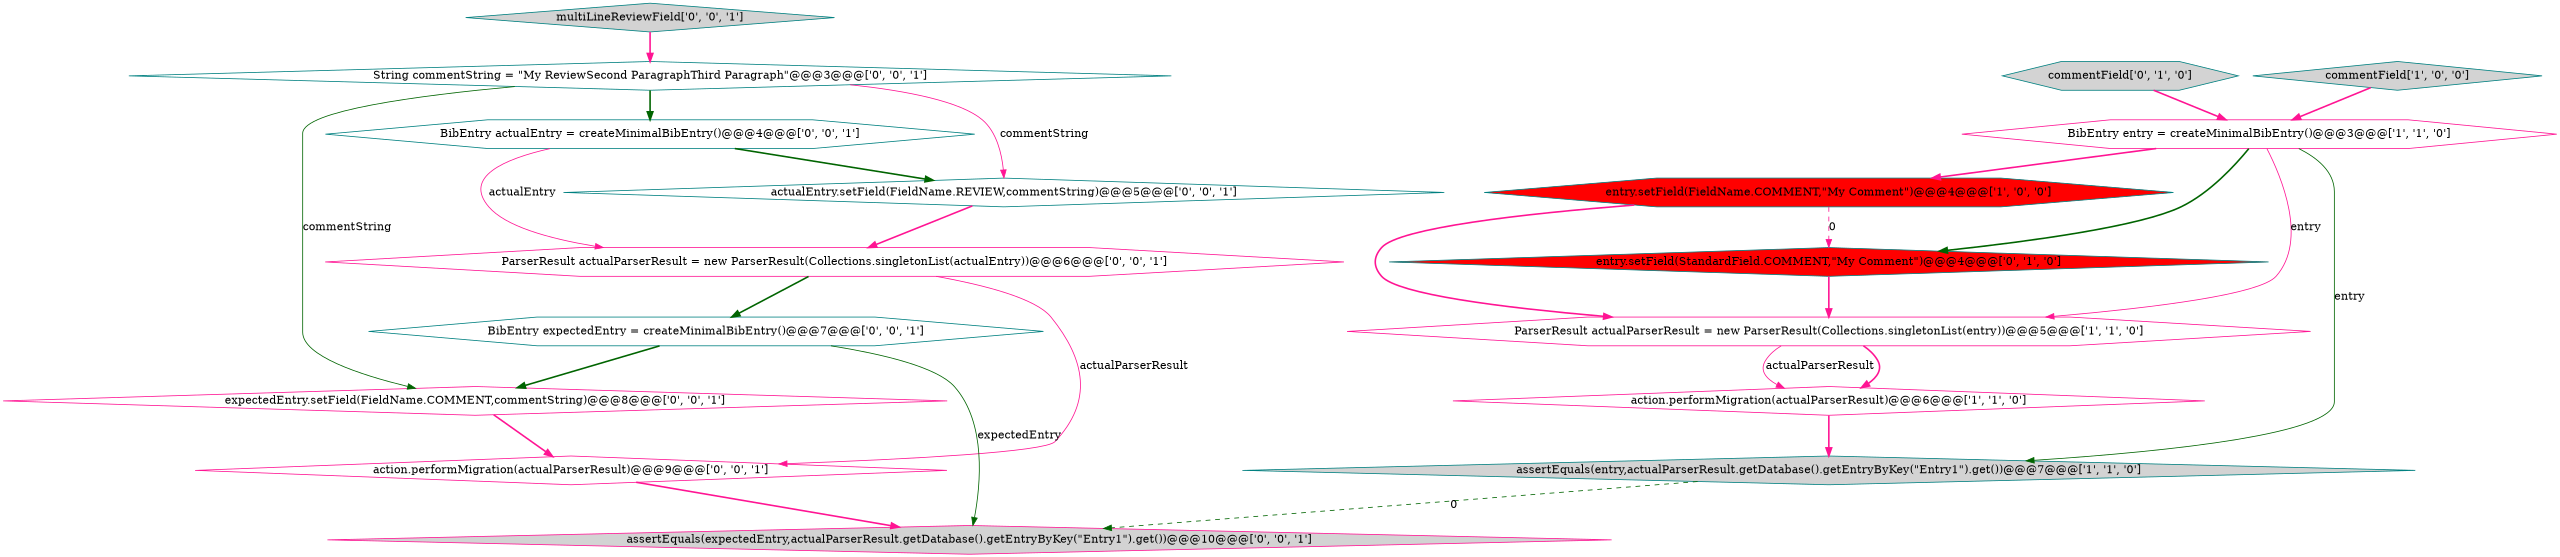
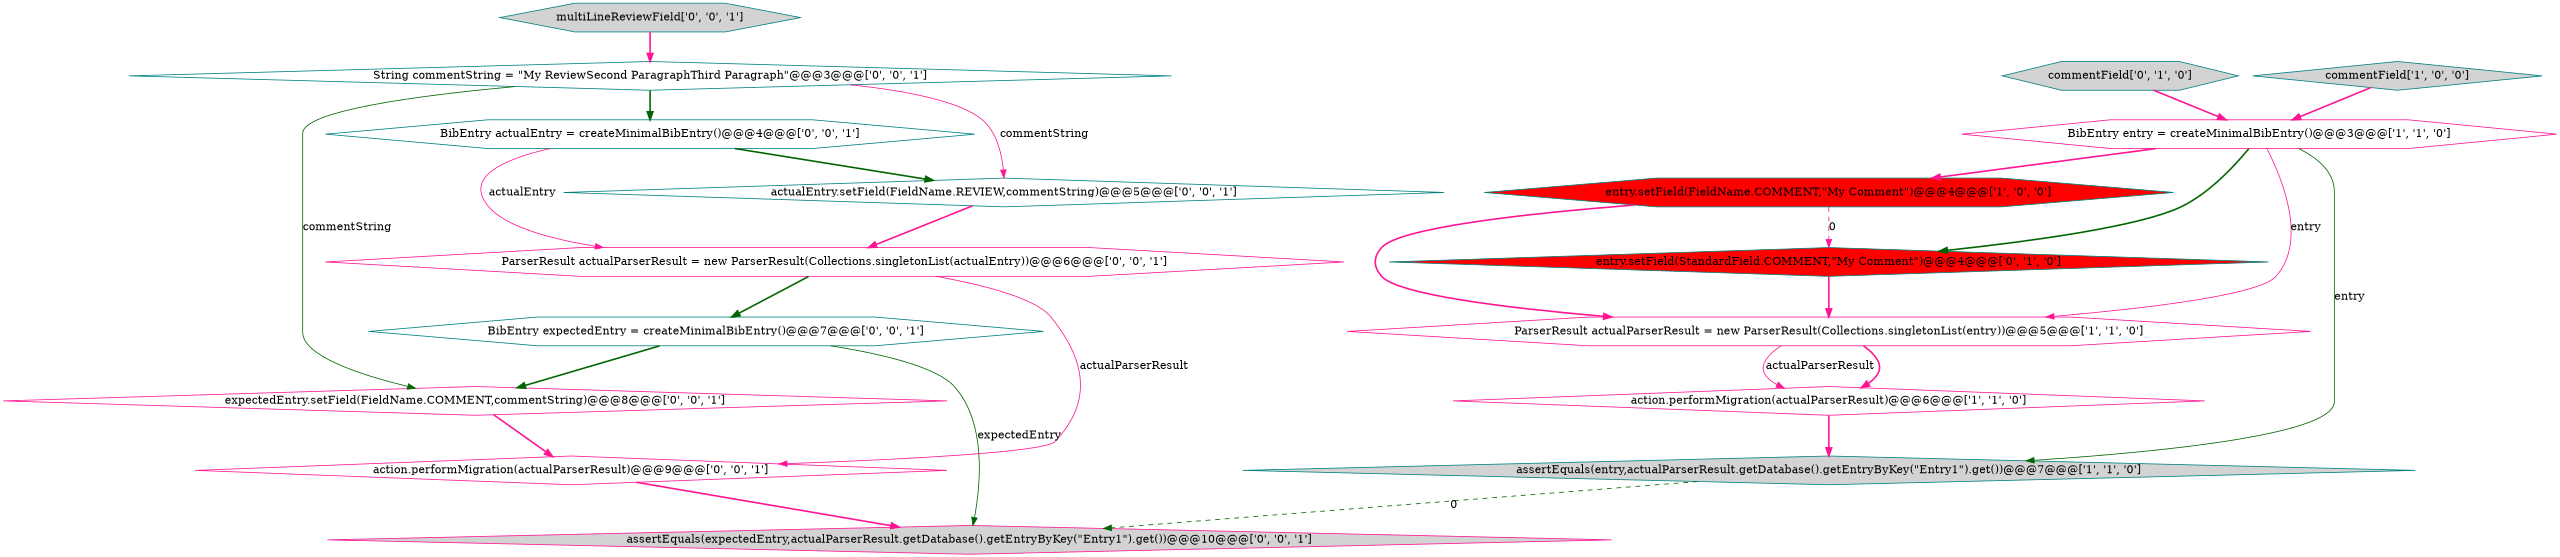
  digraph {
    node [fillcolor=white shape=diamond style=filled color=teal]
    edge [style=bold color=deeppink]
    n1 [fillcolor=red label="entry.setField(FieldName.COMMENT,\"My Comment\")@@@4@@@['1', '0', '0']" shape=hexagon]
    n2 [fillcolor=red label="entry.setField(StandardField.COMMENT,\"My Comment\")@@@4@@@['0', '1', '0']"]
    n3 [label="ParserResult actualParserResult = new ParserResult(Collections.singletonList(entry))@@@5@@@['1', '1', '0']" shape=hexagon color=deeppink]
-   n4 [fillcolor=lightgray label="multiLineReviewField['0', '0', '1']"]
+   n4 [fillcolor=lightgray label="multiLineReviewField['0', '0', '1']" shape=hexagon]
    n5 [label="String commentString = \"My ReviewSecond ParagraphThird Paragraph\"@@@3@@@['0', '0', '1']"]
    n6 [fillcolor=lightgray label="assertEquals(expectedEntry,actualParserResult.getDatabase().getEntryByKey(\"Entry1\").get())@@@10@@@['0', '0', '1']" color=deeppink]
    n7 [label="BibEntry actualEntry = createMinimalBibEntry()@@@4@@@['0', '0', '1']" shape=hexagon]
    n8 [label="actualEntry.setField(FieldName.REVIEW,commentString)@@@5@@@['0', '0', '1']"]
    n9 [label="ParserResult actualParserResult = new ParserResult(Collections.singletonList(actualEntry))@@@6@@@['0', '0', '1']" shape=hexagon color=deeppink]
    n10 [label="expectedEntry.setField(FieldName.COMMENT,commentString)@@@8@@@['0', '0', '1']" color=deeppink]
    n11 [label="action.performMigration(actualParserResult)@@@9@@@['0', '0', '1']" color=deeppink]
    n12 [fillcolor=lightgray label="assertEquals(entry,actualParserResult.getDatabase().getEntryByKey(\"Entry1\").get())@@@7@@@['1', '1', '0']"]
    n13 [label="BibEntry expectedEntry = createMinimalBibEntry()@@@7@@@['0', '0', '1']" shape=hexagon]
    n14 [fillcolor=lightgray label="commentField['1', '0', '0']"]
    n15 [label="BibEntry entry = createMinimalBibEntry()@@@3@@@['1', '1', '0']" shape=hexagon color=deeppink]
    n16 [fillcolor=lightgray label="commentField['0', '1', '0']" shape=hexagon]
    n17 [label="action.performMigration(actualParserResult)@@@6@@@['1', '1', '0']" color=deeppink]
    n1 -> n2 [label=0 style=dashed]
    n1 -> n3
    n2 -> n3
    n3 -> n17
    n3 -> n17 [label=actualParserResult style=solid]
    n4 -> n5
    n5 -> n7 [color=darkgreen]
    n5 -> n8 [label=commentString style=solid]
    n5 -> n10 [label=commentString style=solid color=darkgreen]
    n7 -> n8 [color=darkgreen]
    n7 -> n9 [label=actualEntry style=solid]
    n8 -> n9
    n9 -> n11 [label=actualParserResult style=solid]
    n9 -> n13 [color=darkgreen]
    n10 -> n11
    n11 -> n6
    n12 -> n6 [label=0 style=dashed color=darkgreen]
    n13 -> n6 [label=expectedEntry style=solid color=darkgreen]
    n13 -> n10 [color=darkgreen]
    n14 -> n15
    n15 -> n1
    n15 -> n2 [color=darkgreen]
    n15 -> n3 [label=entry style=solid]
    n15 -> n12 [label=entry style=solid color=darkgreen]
    n16 -> n15
    n17 -> n12
  }
